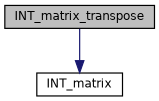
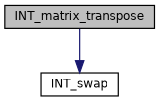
  digraph {
    rankdir=TB
    node [color=black fontname=Helvetica fontsize=10 shape=record style=filled]
    n1 [fillcolor=grey75 fontcolor=black height=0.2 label=INT_matrix_transpose width=0.4]
-   n2 [fillcolor=white height=0.2 label=INT_matrix width=0.4]
+   n2 [fillcolor=white height=0.2 label=INT_swap width=0.4]
    n1 -> n2 [color=midnightblue fontname=Helvetica fontsize=10 labelfontname=Helvetica labelfontsize=10 style=solid]
  }
